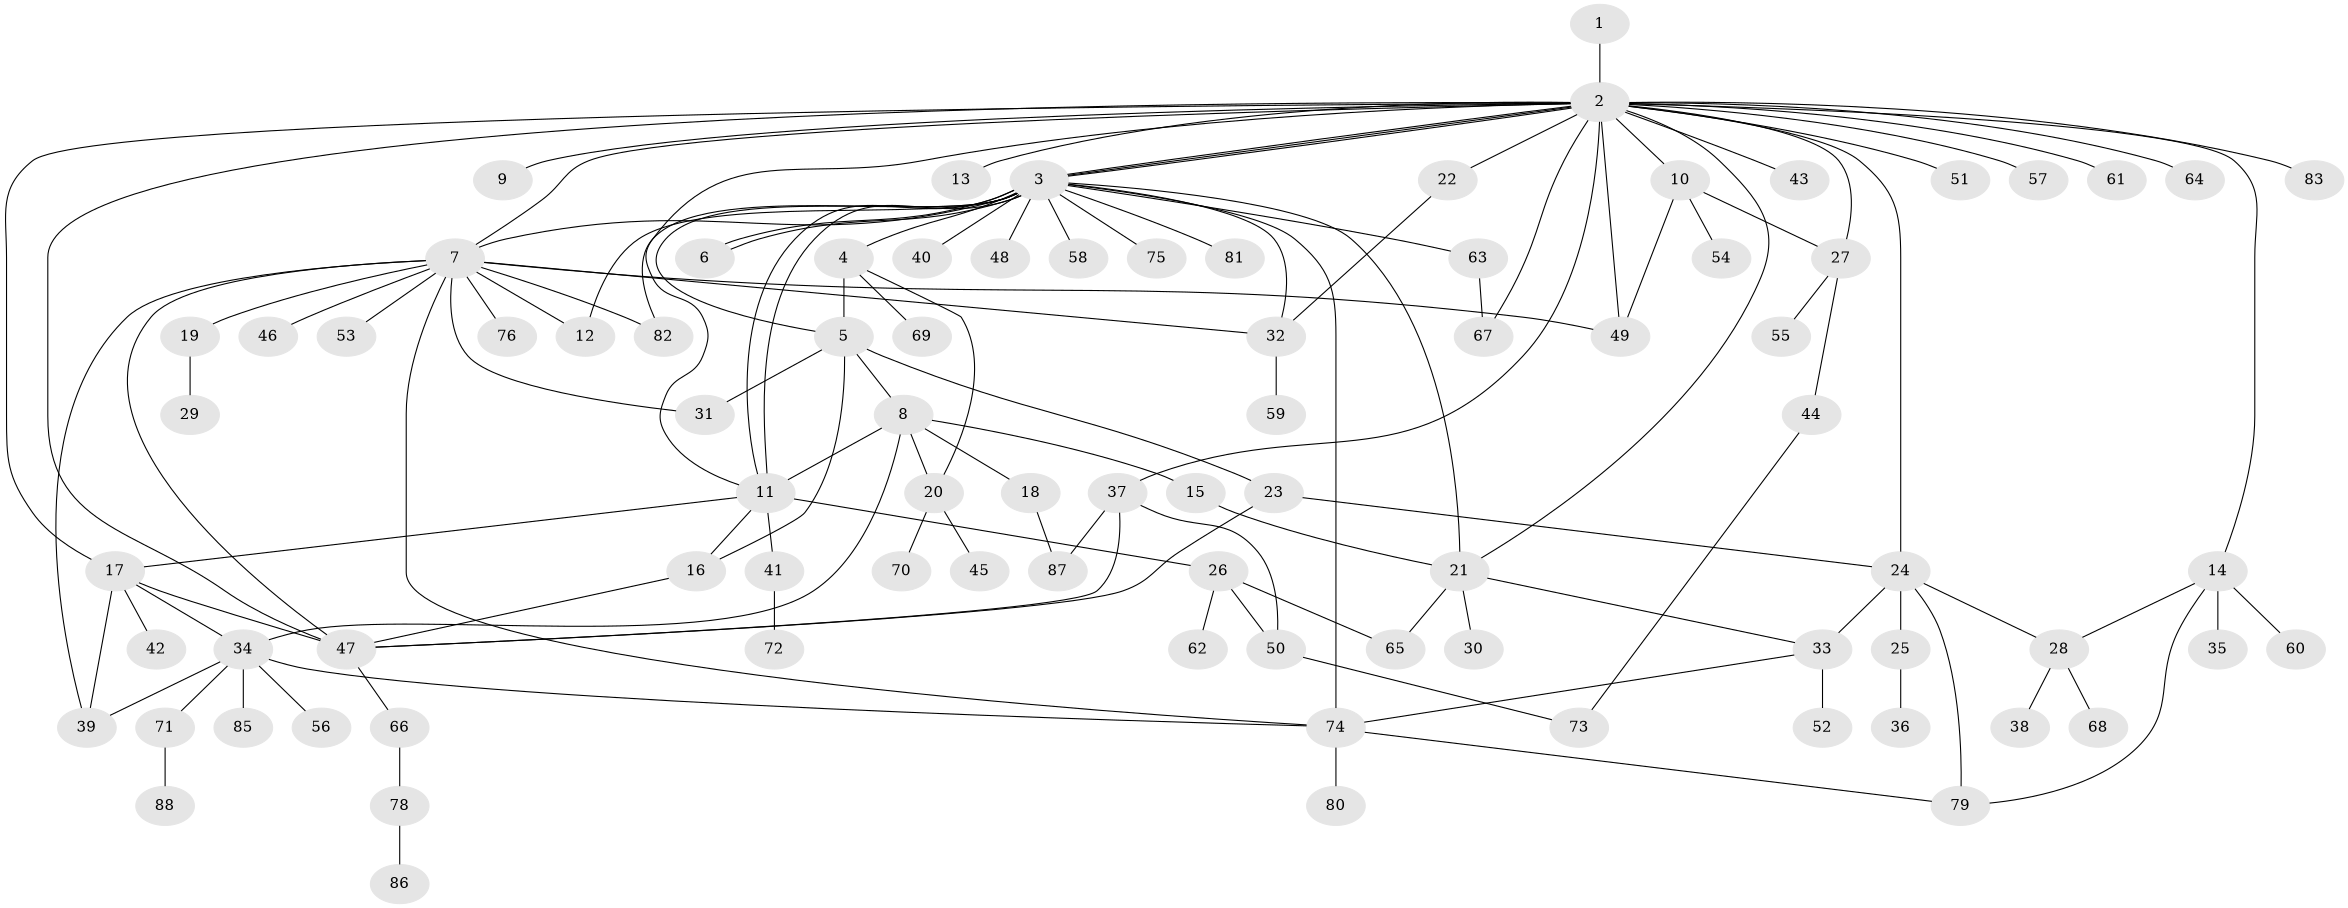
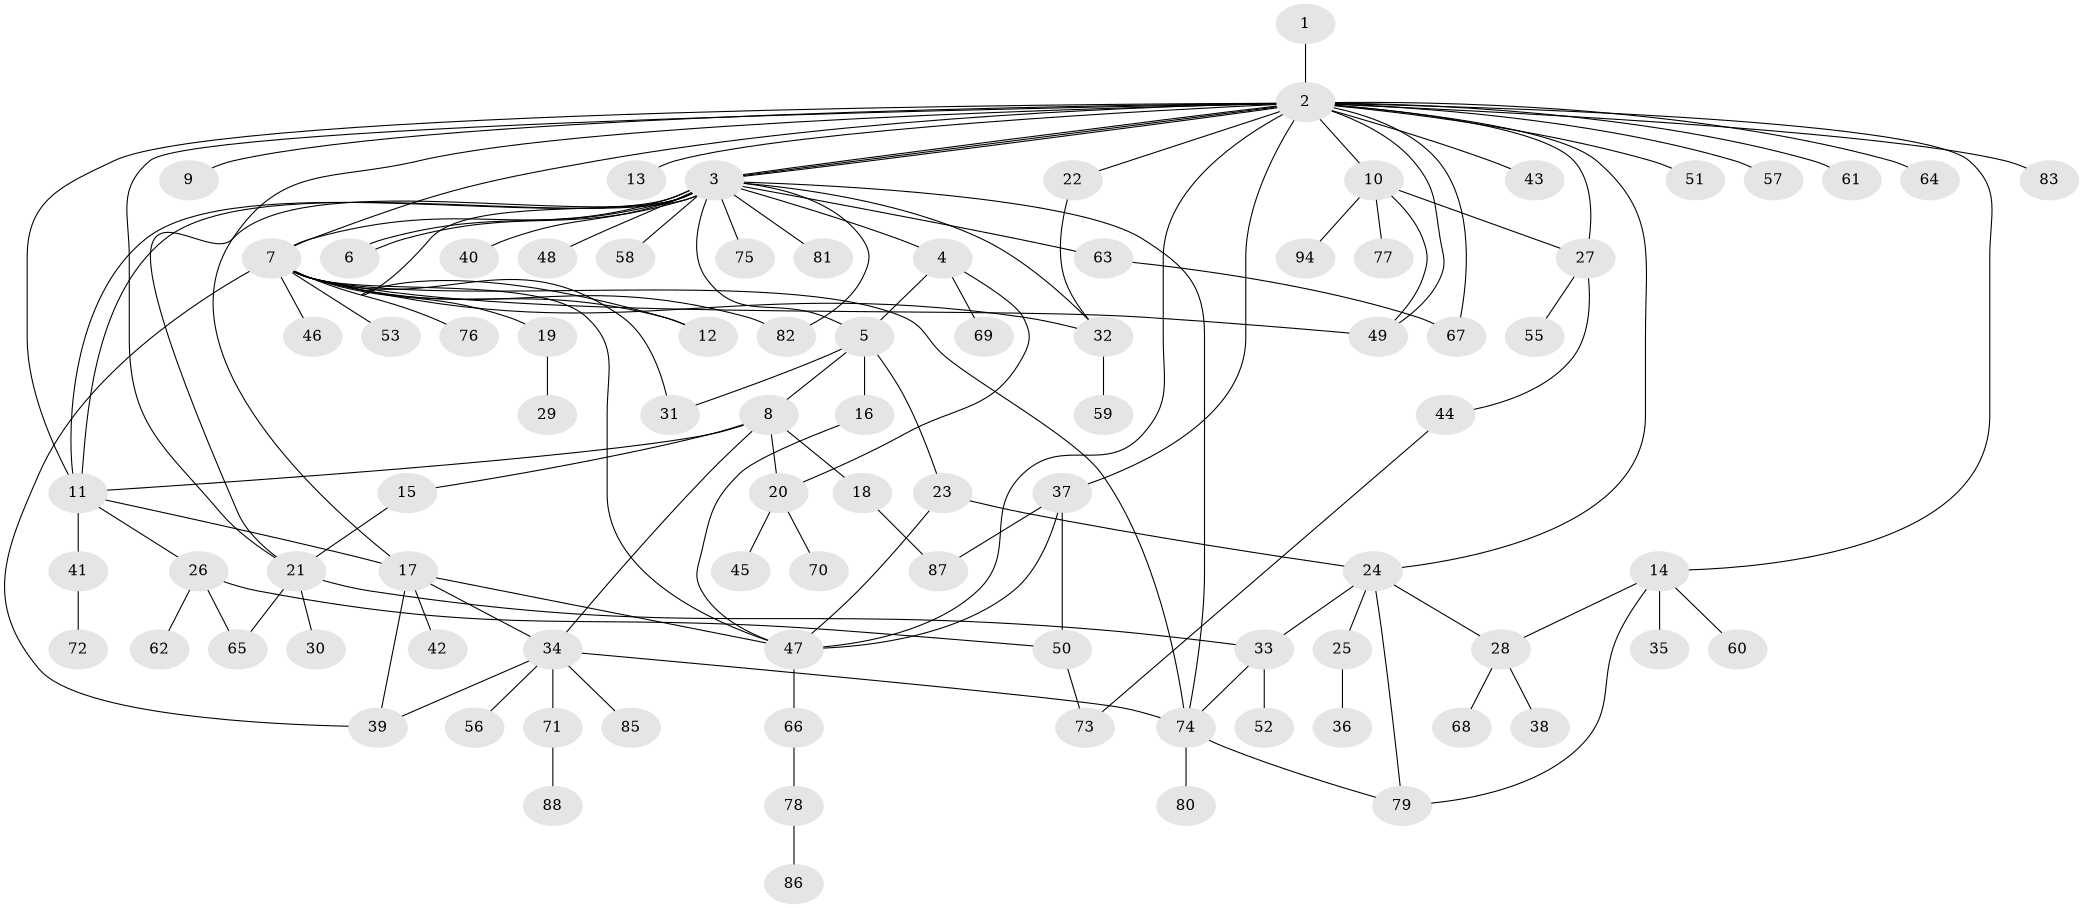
  graph {
    node [color=gray90 style=filled]
    1
    2
    3
    7
    9
    10
    11
    13
    14
    17
    21
    22
    24
    27
    37
    43
    47
    49
    51
    57
    61
    64
    67
    83
    5
    4
    6
    12
    32
    40
    48
    58
    63
    74
    75
    81
    82
    8
    16
    23
    31
    19
    39
    46
    53
    76
-   54
+   54 [label=94]
+   77
    26
    41
    28
    35
    60
    79
    34
    42
    30
    33
    65
    25
    55
    44
    87
    50
    66
    20
    69
    59
    80
    45
    70
    15
    18
    29
    56
    71
    85
    62
    72
    38
    68
    52
    36
    73
    88
    78
    86
    1 -- 2
    2 -- 3
    2 -- 3
    2 -- 3
    2 -- 7
    2 -- 9
    2 -- 10
    2 -- 11
    2 -- 13
    2 -- 14
    2 -- 17
    2 -- 21
    2 -- 22
    2 -- 24
    2 -- 27
    2 -- 37
    2 -- 43
    2 -- 47
    2 -- 49
    2 -- 51
    2 -- 57
    2 -- 61
    2 -- 64
    2 -- 67
    2 -- 83
    3 -- 7
    3 -- 11
    3 -- 11
    3 -- 21
    3 -- 5
    3 -- 4
    3 -- 6
    3 -- 6
    3 -- 12
    3 -- 32
    3 -- 40
    3 -- 48
    3 -- 58
    3 -- 63
    3 -- 74
    3 -- 75
    3 -- 81
    3 -- 82
    7 -- 47
    7 -- 49
    7 -- 12
    7 -- 32
    7 -- 74
    7 -- 82
    7 -- 31
    7 -- 19
    7 -- 39
    7 -- 46
    7 -- 53
    7 -- 76
    10 -- 27
    10 -- 49
    10 -- 54
+   10 -- 77
    11 -- 17
-   11 -- 16
    11 -- 26
    11 -- 41
    14 -- 28
    14 -- 35
    14 -- 60
    14 -- 79
    17 -- 47
    17 -- 39
    17 -- 34
    17 -- 42
    21 -- 30
    21 -- 33
    21 -- 65
    22 -- 32
    24 -- 28
    24 -- 79
    24 -- 33
    24 -- 25
    27 -- 55
    27 -- 44
    37 -- 47
    37 -- 87
    37 -- 50
    47 -- 66
    5 -- 8
    5 -- 16
    5 -- 23
    5 -- 31
    4 -- 5
    4 -- 20
    4 -- 69
    32 -- 59
    63 -- 67
    74 -- 79
    74 -- 80
    8 -- 11
    8 -- 34
    8 -- 20
    8 -- 15
    8 -- 18
    16 -- 47
    23 -- 24
    23 -- 47
    19 -- 29
    26 -- 65
    26 -- 50
    26 -- 62
    41 -- 72
    28 -- 38
    28 -- 68
    34 -- 74
    34 -- 39
    34 -- 56
    34 -- 71
    34 -- 85
    33 -- 74
    33 -- 52
    25 -- 36
    44 -- 73
    50 -- 73
    66 -- 78
    20 -- 45
    20 -- 70
    15 -- 21
    18 -- 87
    71 -- 88
    78 -- 86
  }
